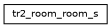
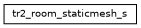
  digraph {
    rankdir=TB
-   n1 [color=black fillcolor=white fontname=Helvetica fontsize=10 height=0.2 label=tr2_room_room_s shape=record style=filled width=0.4]
+   n1 [color=black fillcolor=white fontname=Helvetica fontsize=10 height=0.2 label=tr2_room_staticmesh_s shape=record style=filled width=0.4]
  }
